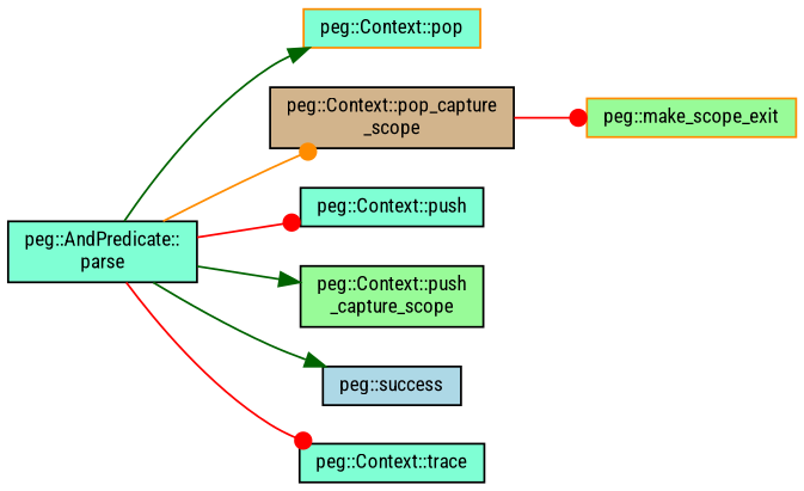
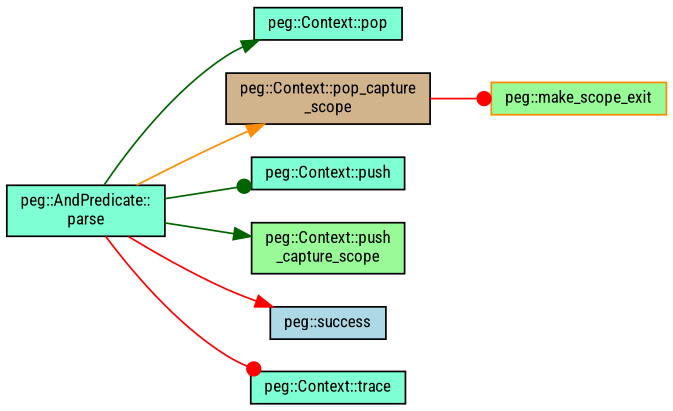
  digraph {
    fontname="Roboto Condensed"
    rankdir=LR
    node [color=black fillcolor=aquamarine fontname="Roboto Condensed" fontsize=10 shape=record style=filled]
    edge [arrowhead=dot color=darkgreen fontname="Roboto Condensed" fontsize=10 labelfontname=Helvetica labelfontsize=10 style=solid]
    n1 [fontcolor=black height=0.2 label="peg::AndPredicate::\lparse" width=0.4]
-   n2 [color=darkorange height=0.2 label="peg::Context::pop" width=0.4]
+   n2 [height=0.2 label="peg::Context::pop" width=0.4]
    n3 [fillcolor=tan height=0.2 label="peg::Context::pop_capture\l_scope" width=0.4]
    n4 [height=0.2 label="peg::Context::push" width=0.4]
    n5 [fillcolor=palegreen height=0.2 label="peg::Context::push\l_capture_scope" width=0.4]
    n6 [fillcolor=lightblue height=0.2 label="peg::success" width=0.4]
    n7 [height=0.2 label="peg::Context::trace" width=0.4]
    n8 [color=darkorange fillcolor=palegreen height=0.2 label="peg::make_scope_exit" width=0.4]
    n1 -> n2 [arrowhead=normal]
-   n1 -> n3 [color=darkorange]
-   n1 -> n4 [color=red]
+   n1 -> n3 [arrowhead=normal color=darkorange]
+   n1 -> n4
    n1 -> n5 [arrowhead=normal]
-   n1 -> n6 [arrowhead=normal]
+   n1 -> n6 [arrowhead=normal color=red]
    n1 -> n7 [color=red]
    n3 -> n8 [color=red]
  }
